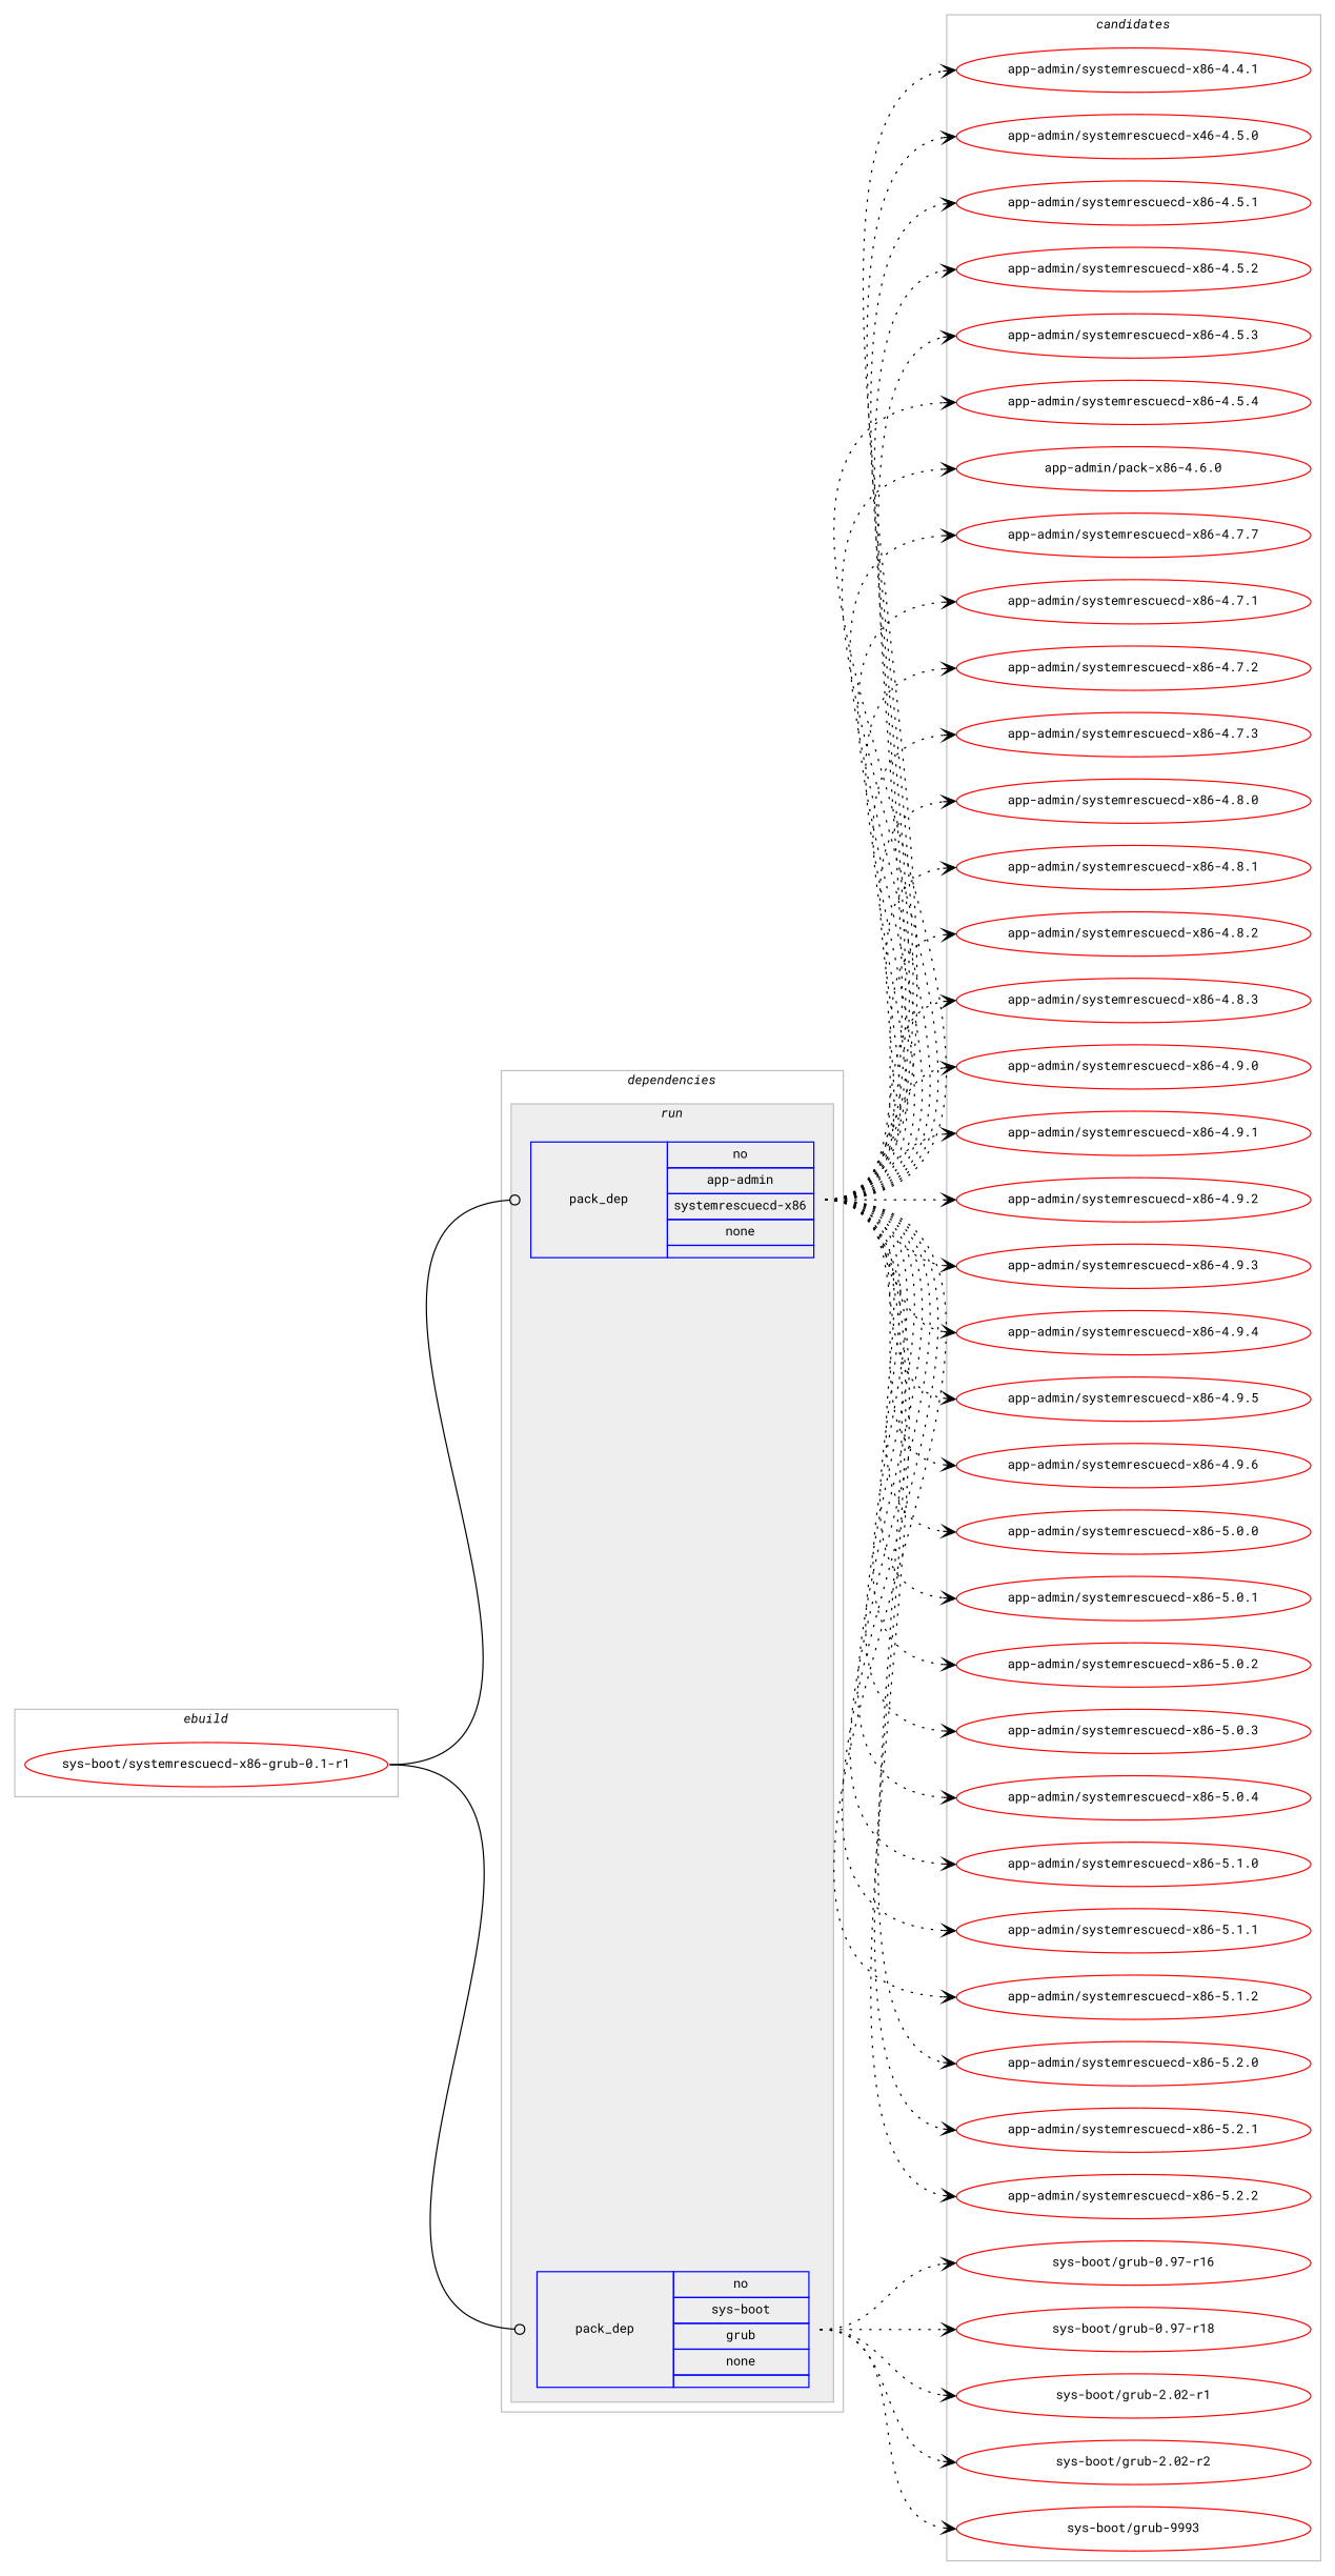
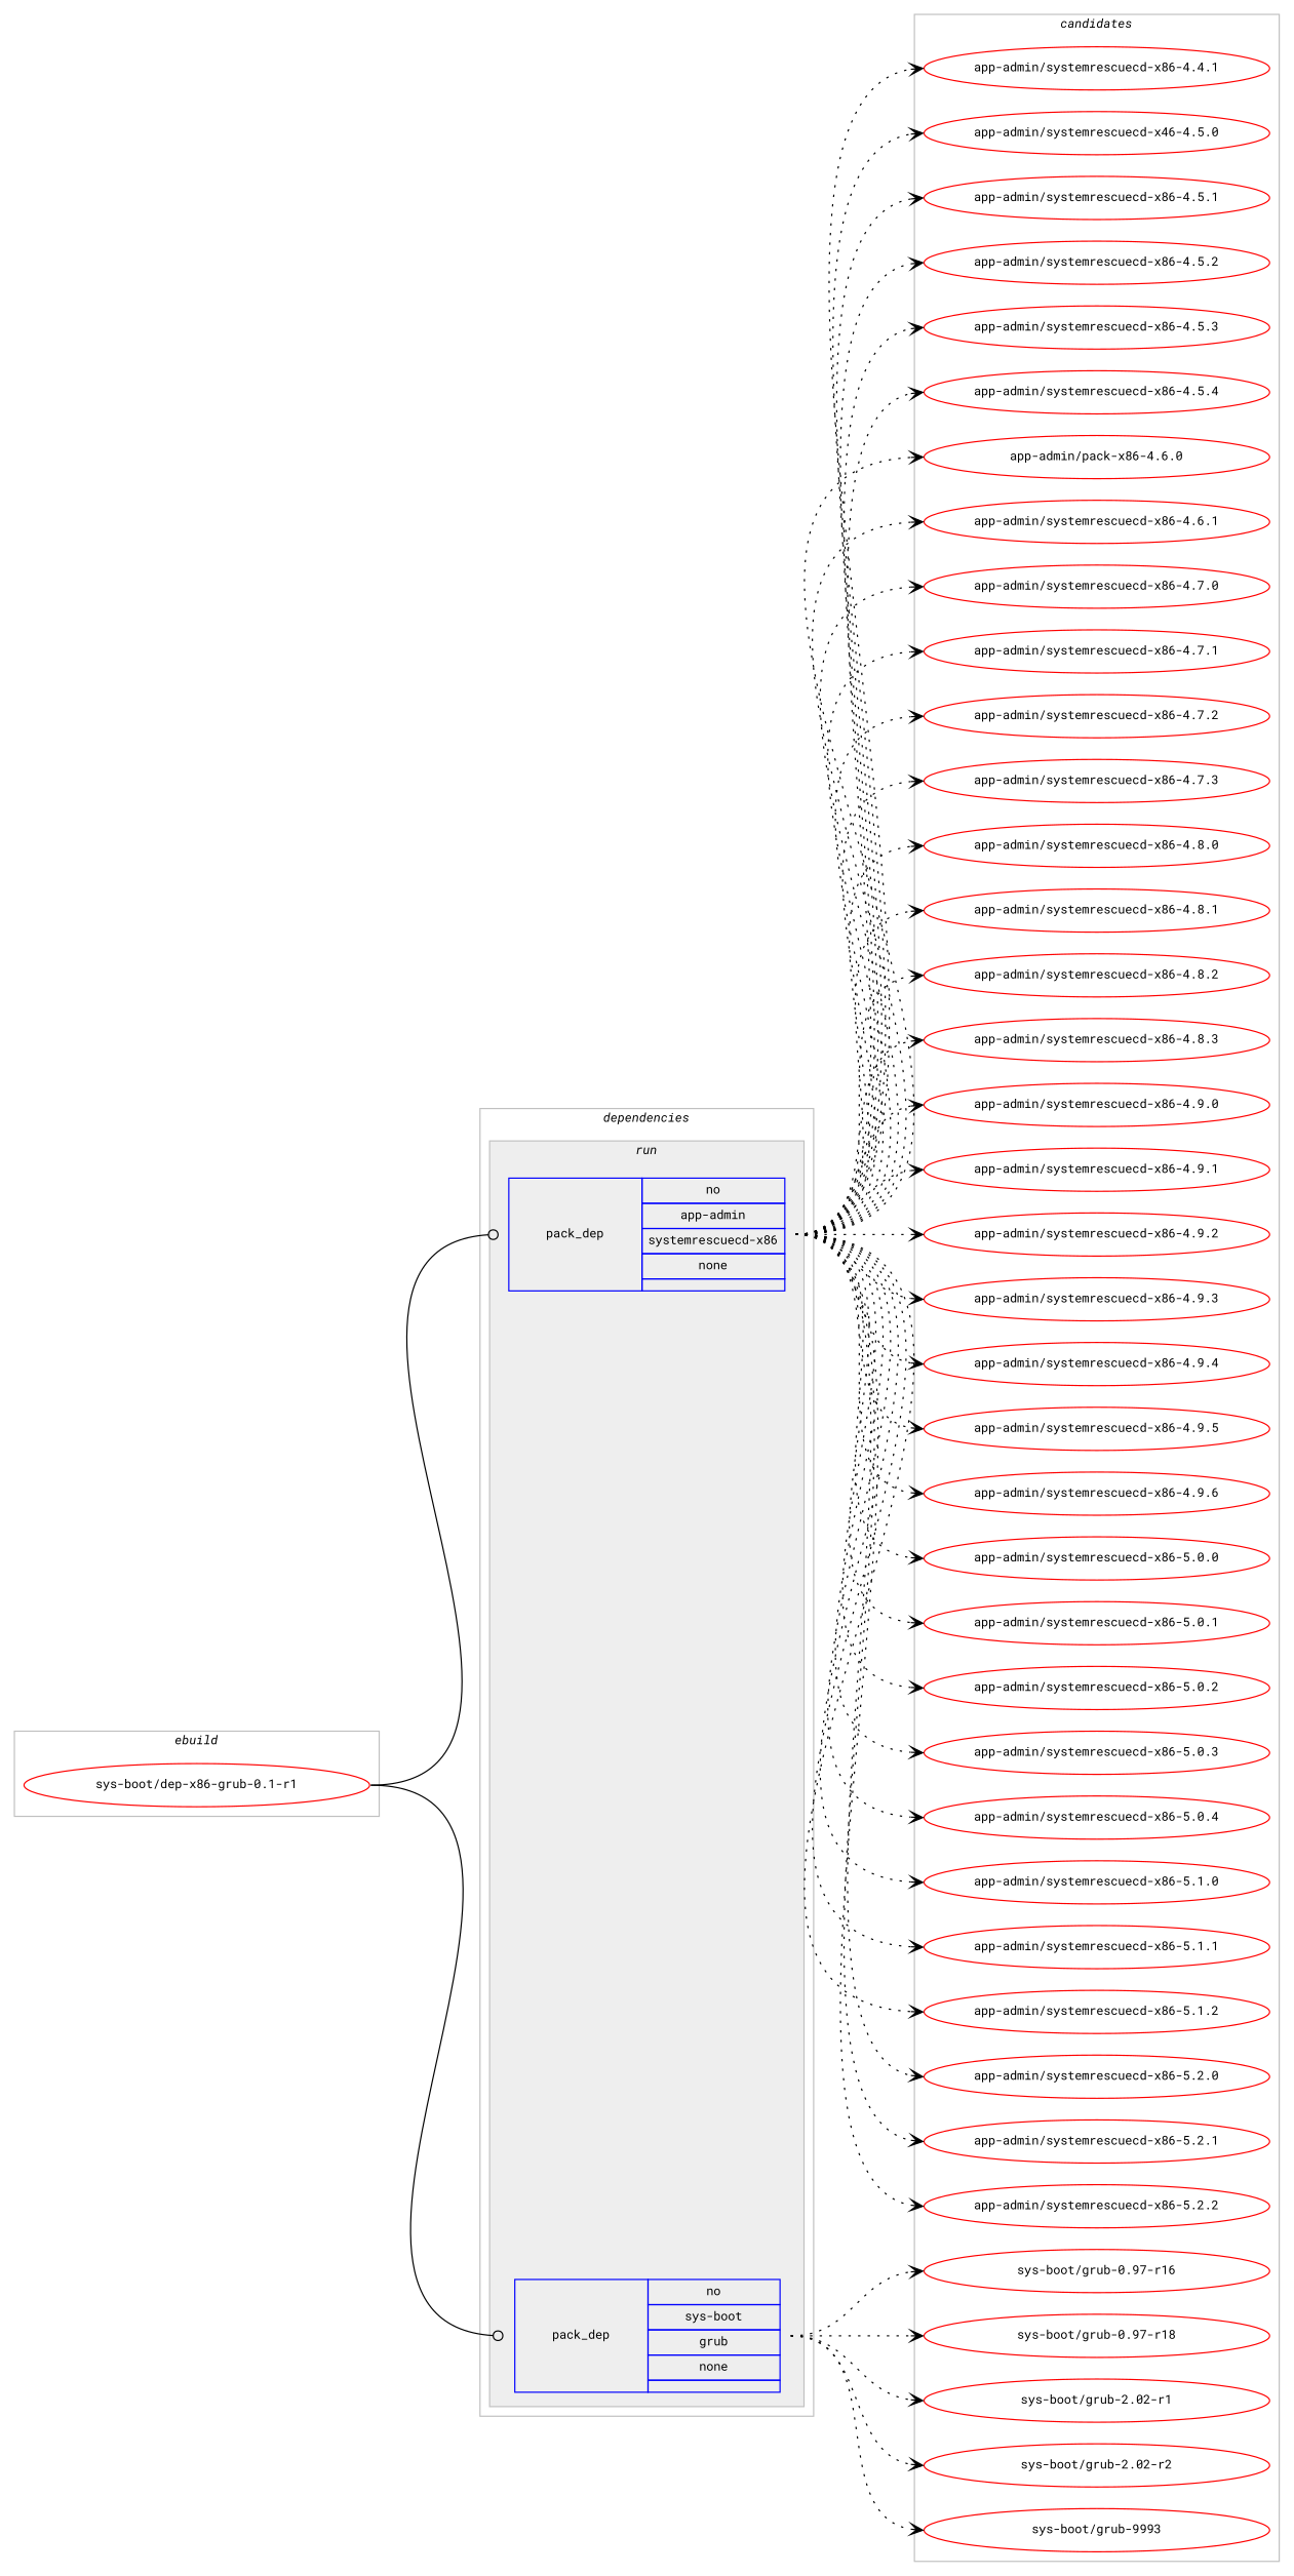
  digraph {
    compound=true
    concentrate=true
    fontname="Roboto Mono"
    fontsize=10
    newrank=true
    rankdir=LR
    ranksep=1.5
    node [color=red fontname="Roboto Mono" fontsize=10]
    edge [arrowhead=vee fontname="Roboto Mono" headport=w style=dotted tailport=e weight=100]
-   n1 [label="sys-boot/systemrescuecd-x86-grub-0.1-r1" width=4]
+   n1 [label="sys-boot/dep-x86-grub-0.1-r1" width=4]
    n2 [color=blue label=<<TABLE BORDER="0" CELLBORDER="1" CELLSPACING="0" CELLPADDING="4" WIDTH="220"><TR><TD ROWSPAN="6" CELLPADDING="30">pack_dep</TD></TR><TR><TD WIDTH="110">no</TD></TR><TR><TD>app-admin</TD></TR><TR><TD>systemrescuecd-x86</TD></TR><TR><TD>none</TD></TR><TR><TD></TD></TR></TABLE>> shape=none]
    n3 [color=blue label=<<TABLE BORDER="0" CELLBORDER="1" CELLSPACING="0" CELLPADDING="4" WIDTH="220"><TR><TD ROWSPAN="6" CELLPADDING="30">pack_dep</TD></TR><TR><TD WIDTH="110">no</TD></TR><TR><TD>sys-boot</TD></TR><TR><TD>grub</TD></TR><TR><TD>none</TD></TR><TR><TD></TD></TR></TABLE>> shape=none]
    n4 [label="app-admin/systemrescuecd-x86-4.4.1" width=4]
    n5 [label="app-admin/systemrescuecd-x46-4.5.0" width=4]
    n6 [label="app-admin/systemrescuecd-x86-4.5.1" width=4]
    n7 [label="app-admin/systemrescuecd-x86-4.5.2" width=4]
    n8 [label="app-admin/systemrescuecd-x86-4.5.3" width=4]
    n9 [label="app-admin/systemrescuecd-x86-4.5.4" width=4]
    n10 [label="app-admin/pack-x86-4.6.0" width=4]
-   n12 [label="app-admin/systemrescuecd-x86-4.7.7" width=4]
+   n11 [label="app-admin/systemrescuecd-x86-4.6.1" width=4]
+   n12 [label="app-admin/systemrescuecd-x86-4.7.0" width=4]
    n13 [label="app-admin/systemrescuecd-x86-4.7.1" width=4]
    n14 [label="app-admin/systemrescuecd-x86-4.7.2" width=4]
    n15 [label="app-admin/systemrescuecd-x86-4.7.3" width=4]
    n16 [label="app-admin/systemrescuecd-x86-4.8.0" width=4]
    n17 [label="app-admin/systemrescuecd-x86-4.8.1" width=4]
    n18 [label="app-admin/systemrescuecd-x86-4.8.2" width=4]
    n19 [label="app-admin/systemrescuecd-x86-4.8.3" width=4]
    n20 [label="app-admin/systemrescuecd-x86-4.9.0" width=4]
    n21 [label="app-admin/systemrescuecd-x86-4.9.1" width=4]
    n22 [label="app-admin/systemrescuecd-x86-4.9.2" width=4]
    n23 [label="app-admin/systemrescuecd-x86-4.9.3" width=4]
    n24 [label="app-admin/systemrescuecd-x86-4.9.4" width=4]
    n25 [label="app-admin/systemrescuecd-x86-4.9.5" width=4]
    n26 [label="app-admin/systemrescuecd-x86-4.9.6" width=4]
    n27 [label="app-admin/systemrescuecd-x86-5.0.0" width=4]
    n28 [label="app-admin/systemrescuecd-x86-5.0.1" width=4]
    n29 [label="app-admin/systemrescuecd-x86-5.0.2" width=4]
    n30 [label="app-admin/systemrescuecd-x86-5.0.3" width=4]
    n31 [label="app-admin/systemrescuecd-x86-5.0.4" width=4]
    n32 [label="app-admin/systemrescuecd-x86-5.1.0" width=4]
    n33 [label="app-admin/systemrescuecd-x86-5.1.1" width=4]
    n34 [label="app-admin/systemrescuecd-x86-5.1.2" width=4]
    n35 [label="app-admin/systemrescuecd-x86-5.2.0" width=4]
    n36 [label="app-admin/systemrescuecd-x86-5.2.1" width=4]
    n37 [label="app-admin/systemrescuecd-x86-5.2.2" width=4]
    n38 [label="sys-boot/grub-0.97-r16" width=4]
    n39 [label="sys-boot/grub-0.97-r18" width=4]
    n40 [label="sys-boot/grub-2.02-r1" width=4]
    n41 [label="sys-boot/grub-2.02-r2" width=4]
    n42 [label="sys-boot/grub-9993" width=4]
    subgraph cluster_1 {
      color=gray
      label=<<i>ebuild</i>>
      rank=same
      n1
    }
    subgraph cluster_2 {
      color=gray
      label=<<i>dependencies</i>>
      subgraph cluster_3 {
        color=gray
        fillcolor="#eeeeee"
        label=<<i>compile</i>>
        style=filled
      }
      subgraph cluster_4 {
        color=gray
        fillcolor="#eeeeee"
        label=<<i>compile and run</i>>
        style=filled
      }
      subgraph cluster_5 {
        color=gray
        fillcolor="#eeeeee"
        label=<<i>run</i>>
        style=filled
        subgraph sub_6 {
          color=gray
          fillcolor="#eeeeee"
          label=<<i>run</i>>
          style=filled
          n2
        }
        subgraph sub_7 {
          color=gray
          fillcolor="#eeeeee"
          label=<<i>run</i>>
          style=filled
          n3
        }
      }
    }
    subgraph cluster_8 {
      color=gray
      label=<<i>candidates</i>>
      rank=same
      subgraph sub_9 {
        color=black
        label=<<i>candidates</i>>
        nodesep=1
        rank=same
        n4
        n5
        n6
        n7
        n8
        n9
        n10
+       n11
        n12
        n13
        n14
        n15
        n16
        n17
        n18
        n19
        n20
        n21
        n22
        n23
        n24
        n25
        n26
        n27
        n28
        n29
        n30
        n31
        n32
        n33
        n34
        n35
        n36
        n37
      }
      subgraph sub_10 {
        color=black
        label=<<i>candidates</i>>
        nodesep=1
        rank=same
        n38
        n39
        n40
        n41
        n42
      }
    }
    n1 -> n2 [arrowhead=odot style=solid weight=20]
    n1 -> n3 [arrowhead=odot style=solid weight=20]
    n2 -> n4
    n2 -> n5
    n2 -> n6
    n2 -> n7
    n2 -> n8
    n2 -> n9
    n2 -> n10
+   n2 -> n11
    n2 -> n12
    n2 -> n13
    n2 -> n14
    n2 -> n15
    n2 -> n16
    n2 -> n17
    n2 -> n18
    n2 -> n19
    n2 -> n20
    n2 -> n21
    n2 -> n22
    n2 -> n23
    n2 -> n24
    n2 -> n25
    n2 -> n26
    n2 -> n27
    n2 -> n28
    n2 -> n29
    n2 -> n30
    n2 -> n31
    n2 -> n32
    n2 -> n33
    n2 -> n34
    n2 -> n35
    n2 -> n36
    n2 -> n37
    n3 -> n38
    n3 -> n39
    n3 -> n40
    n3 -> n41
    n3 -> n42
  }
